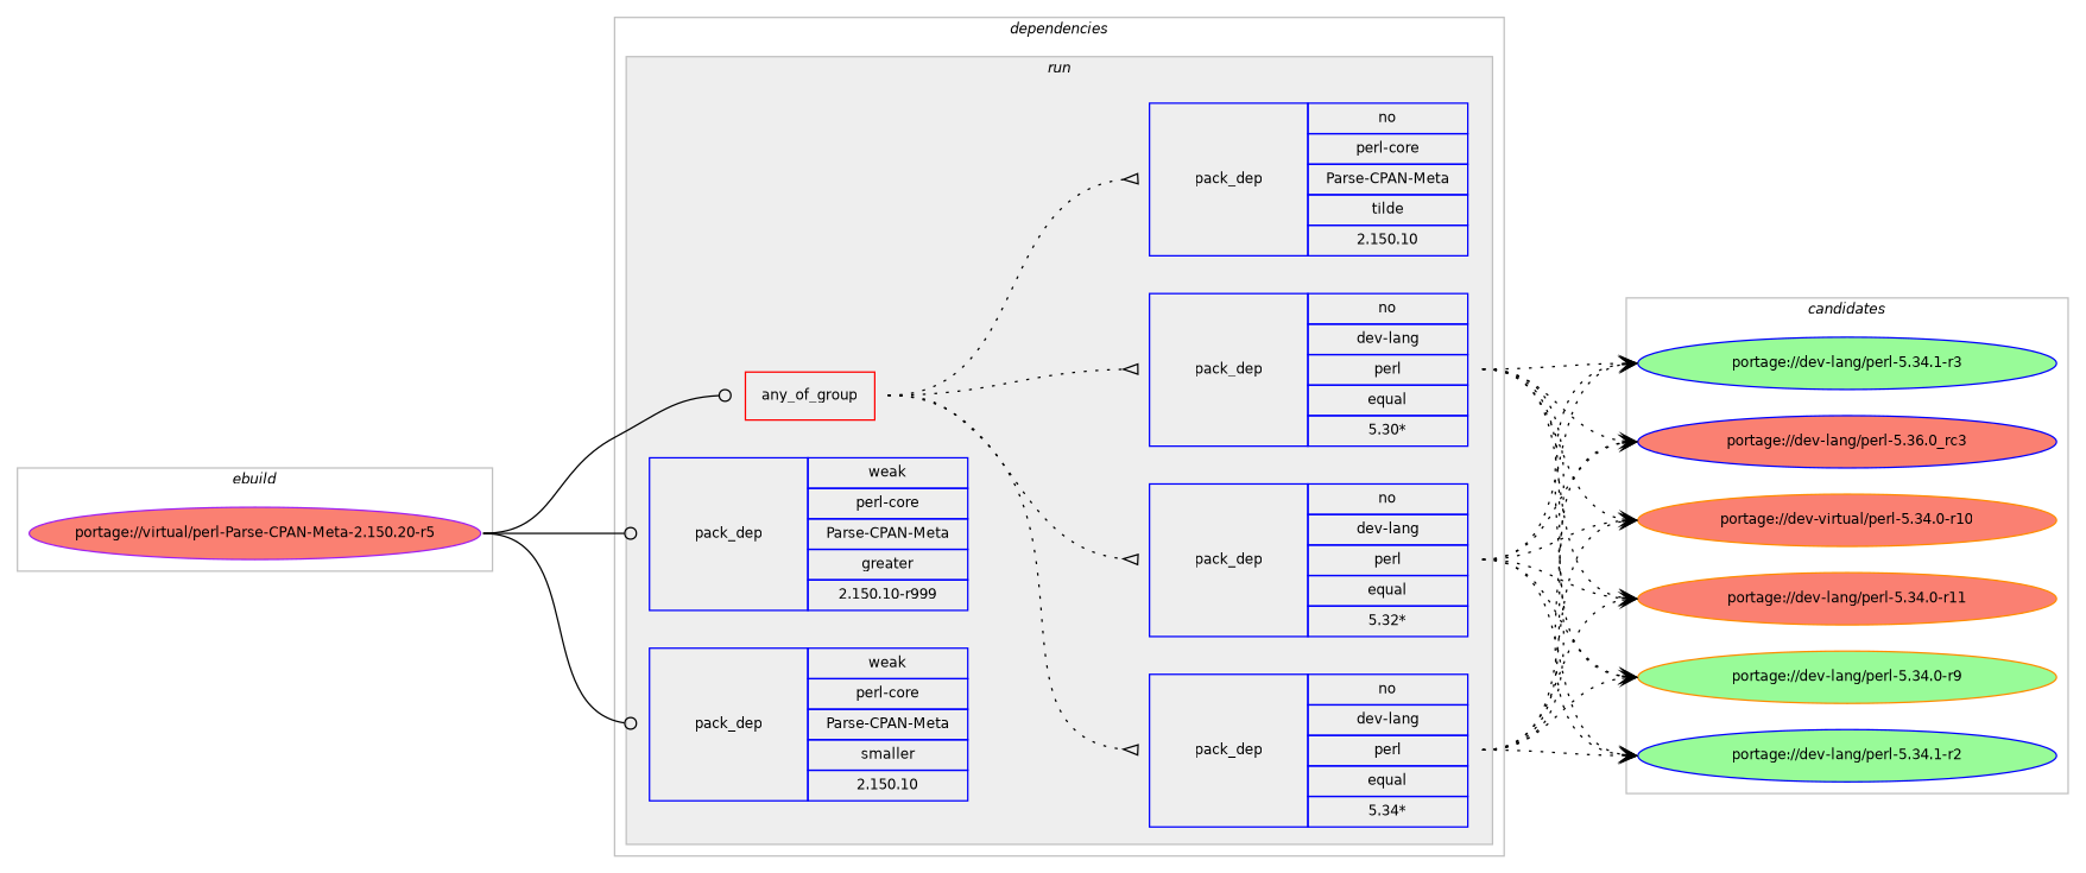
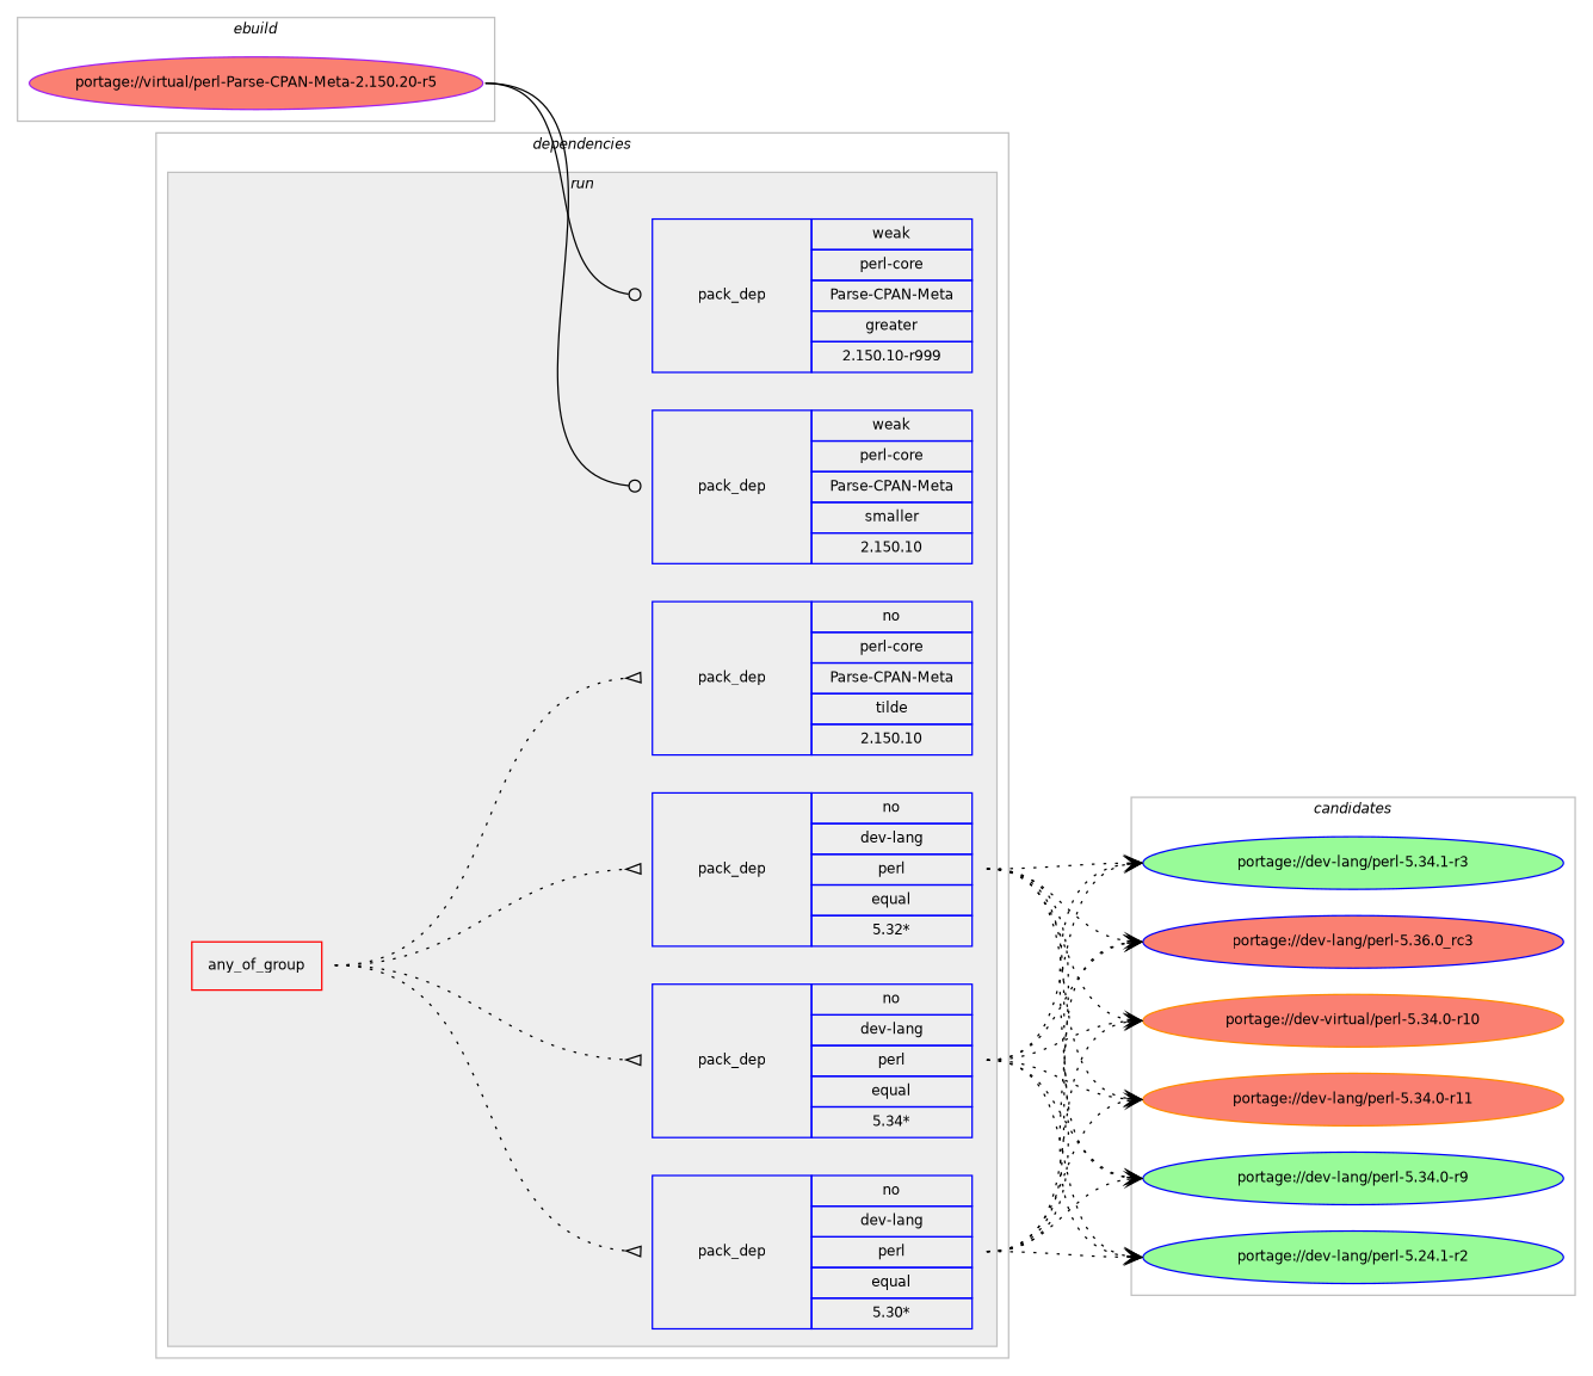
  digraph {
    compound=true
    concentrate=true
    fontname=Helvetica
    fontsize=10
    newrank=true
    rankdir=LR
    ranksep=1.5
    node [color=blue fontname=Helvetica fontsize=10]
    edge [arrowhead=vee headport=w style=dotted tailport=e weight=100]
    n1 [color=purple fillcolor=salmon label="portage://virtual/perl-Parse-CPAN-Meta-2.150.20-r5" style=filled width=4]
    n2 [label=<<TABLE BORDER="0" CELLBORDER="1" CELLSPACING="0" CELLPADDING="4" WIDTH="220"><TR><TD ROWSPAN="6" CELLPADDING="30">pack_dep</TD></TR><TR><TD WIDTH="110">no</TD></TR><TR><TD>dev-lang</TD></TR><TR><TD>perl</TD></TR><TR><TD>equal</TD></TR><TR><TD>5.34*</TD></TR></TABLE>> shape=none]
    n3 [label=<<TABLE BORDER="0" CELLBORDER="1" CELLSPACING="0" CELLPADDING="4" WIDTH="220"><TR><TD ROWSPAN="6" CELLPADDING="30">pack_dep</TD></TR><TR><TD WIDTH="110">no</TD></TR><TR><TD>dev-lang</TD></TR><TR><TD>perl</TD></TR><TR><TD>equal</TD></TR><TR><TD>5.32*</TD></TR></TABLE>> shape=none]
    n4 [label=<<TABLE BORDER="0" CELLBORDER="1" CELLSPACING="0" CELLPADDING="4" WIDTH="220"><TR><TD ROWSPAN="6" CELLPADDING="30">pack_dep</TD></TR><TR><TD WIDTH="110">no</TD></TR><TR><TD>dev-lang</TD></TR><TR><TD>perl</TD></TR><TR><TD>equal</TD></TR><TR><TD>5.30*</TD></TR></TABLE>> shape=none]
    n5 [label=<<TABLE BORDER="0" CELLBORDER="1" CELLSPACING="0" CELLPADDING="4" WIDTH="220"><TR><TD ROWSPAN="6" CELLPADDING="30">pack_dep</TD></TR><TR><TD WIDTH="110">no</TD></TR><TR><TD>perl-core</TD></TR><TR><TD>Parse-CPAN-Meta</TD></TR><TR><TD>tilde</TD></TR><TR><TD>2.150.10</TD></TR></TABLE>> shape=none]
    n6 [color=red label=<<TABLE BORDER="0" CELLBORDER="1" CELLSPACING="0" CELLPADDING="4"><TR><TD CELLPADDING="10">any_of_group</TD></TR></TABLE>> shape=none]
    n7 [label=<<TABLE BORDER="0" CELLBORDER="1" CELLSPACING="0" CELLPADDING="4" WIDTH="220"><TR><TD ROWSPAN="6" CELLPADDING="30">pack_dep</TD></TR><TR><TD WIDTH="110">weak</TD></TR><TR><TD>perl-core</TD></TR><TR><TD>Parse-CPAN-Meta</TD></TR><TR><TD>greater</TD></TR><TR><TD>2.150.10-r999</TD></TR></TABLE>> shape=none]
    n8 [label=<<TABLE BORDER="0" CELLBORDER="1" CELLSPACING="0" CELLPADDING="4" WIDTH="220"><TR><TD ROWSPAN="6" CELLPADDING="30">pack_dep</TD></TR><TR><TD WIDTH="110">weak</TD></TR><TR><TD>perl-core</TD></TR><TR><TD>Parse-CPAN-Meta</TD></TR><TR><TD>smaller</TD></TR><TR><TD>2.150.10</TD></TR></TABLE>> shape=none]
    n9 [color=darkorange fillcolor=salmon label="portage://dev-virtual/perl-5.34.0-r10" style=filled width=4]
    n10 [color=darkorange fillcolor=salmon label="portage://dev-lang/perl-5.34.0-r11" style=filled width=4]
-   n11 [color=darkorange fillcolor=palegreen label="portage://dev-lang/perl-5.34.0-r9" style=filled width=4]
-   n12 [fillcolor=palegreen label="portage://dev-lang/perl-5.34.1-r2" style=filled width=4]
+   n11 [fillcolor=palegreen label="portage://dev-lang/perl-5.34.0-r9" style=filled width=4]
+   n12 [fillcolor=palegreen label="portage://dev-lang/perl-5.24.1-r2" style=filled width=4]
    n13 [fillcolor=palegreen label="portage://dev-lang/perl-5.34.1-r3" style=filled width=4]
    n14 [fillcolor=salmon label="portage://dev-lang/perl-5.36.0_rc3" style=filled width=4]
    subgraph cluster_1 {
      color=gray
      label=<<i>ebuild</i>>
      rank=same
      n1
    }
    subgraph cluster_2 {
      color=gray
      label=<<i>dependencies</i>>
      subgraph cluster_3 {
        color=gray
        fillcolor="#eeeeee"
        label=<<i>compile</i>>
        style=filled
      }
      subgraph cluster_4 {
        color=gray
        fillcolor="#eeeeee"
        label=<<i>compile and run</i>>
        style=filled
      }
      subgraph cluster_5 {
        color=gray
        fillcolor="#eeeeee"
        label=<<i>run</i>>
        style=filled
        subgraph sub_6 {
          color=gray
          fillcolor="#eeeeee"
          label=<<i>run</i>>
          style=filled
          n6
          subgraph sub_7 {
            color=gray
            fillcolor="#eeeeee"
            label=<<i>run</i>>
            style=filled
            n2
          }
          subgraph sub_8 {
            color=gray
            fillcolor="#eeeeee"
            label=<<i>run</i>>
            style=filled
            n3
          }
          subgraph sub_9 {
            color=gray
            fillcolor="#eeeeee"
            label=<<i>run</i>>
            style=filled
            n4
          }
          subgraph sub_10 {
            color=gray
            fillcolor="#eeeeee"
            label=<<i>run</i>>
            style=filled
            n5
          }
        }
        subgraph sub_11 {
          color=gray
          fillcolor="#eeeeee"
          label=<<i>run</i>>
          style=filled
          n7
        }
        subgraph sub_12 {
          color=gray
          fillcolor="#eeeeee"
          label=<<i>run</i>>
          style=filled
          n8
        }
      }
    }
    subgraph cluster_13 {
      color=gray
      label=<<i>candidates</i>>
      rank=same
      subgraph sub_14 {
        color=black
        label=<<i>candidates</i>>
        nodesep=1
        rank=same
        n9
        n10
        n11
        n12
        n13
        n14
      }
      subgraph sub_15 {
        color=black
        label=<<i>candidates</i>>
        nodesep=1
        rank=same
        n9
        n10
        n11
        n12
        n13
        n14
      }
      subgraph sub_16 {
        color=black
        label=<<i>candidates</i>>
        nodesep=1
        rank=same
        n9
        n10
        n11
        n12
        n13
        n14
      }
      subgraph sub_17 {
        color=black
        label=<<i>candidates</i>>
        nodesep=1
        rank=same
      }
      subgraph sub_18 {
        color=black
        label=<<i>candidates</i>>
        nodesep=1
        rank=same
      }
      subgraph sub_19 {
        color=black
        label=<<i>candidates</i>>
        nodesep=1
        rank=same
      }
    }
-   n1 -> n6 [arrowhead=odot style=solid weight=20]
    n1 -> n7 [arrowhead=odot style=solid weight=20]
    n1 -> n8 [arrowhead=odot style=solid weight=20]
    n2 -> n9
    n2 -> n10
    n2 -> n11
    n2 -> n12
    n2 -> n13
    n2 -> n14
    n3 -> n9
    n3 -> n10
    n3 -> n11
    n3 -> n12
    n3 -> n13
    n3 -> n14
    n4 -> n9
    n4 -> n10
    n4 -> n11
    n4 -> n12
    n4 -> n13
    n4 -> n14
    n6 -> n2 [arrowhead=oinv weight=20]
    n6 -> n3 [arrowhead=oinv weight=20]
    n6 -> n4 [arrowhead=oinv weight=20]
    n6 -> n5 [arrowhead=oinv weight=20]
  }
